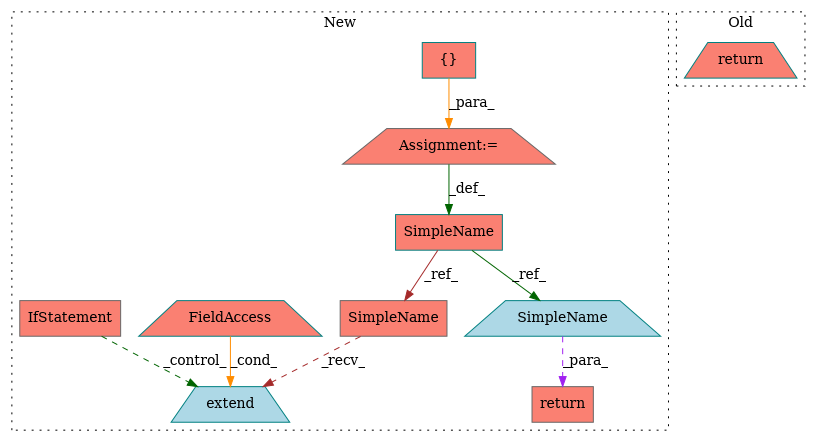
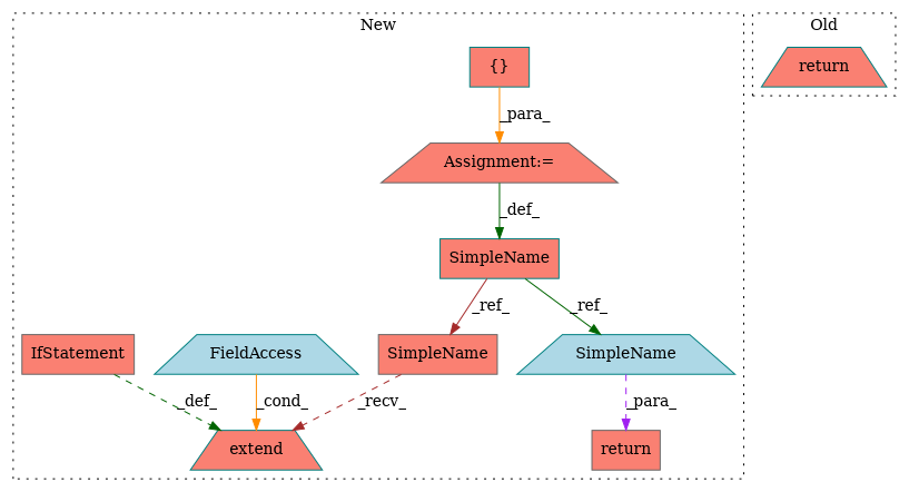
  digraph {
    node [a=42 color=teal fillcolor=salmon l=7 shape=trapezium style=filled]
    edge [color=darkgreen style=solid]
-   n1 [a=32 fillcolor=lightblue l="7,1" label=extend s="3961,4002"]
+   n1 [a=32 l="7,1" label=extend s="3961,4002"]
    n2 [a=7 color=gray40 l=1 label="Assignment:=" s=3862]
    n3 [a=41 color=gray40 label=return s=4015 shape=box]
    n4 [a=4 l=2 label="{}" s=3901 shape=box]
    n5 [label=SimpleName s=3855 shape=box]
    n6 [a=25 color=gray40 l="4,2" label=IfStatement s="3909,3943" shape=box]
-   n7 [a=22 l=30 label=FieldAccess s=3913]
+   n7 [a=22 fillcolor=lightblue l=30 label=FieldAccess s=3913]
    n8 [fillcolor=lightblue label=SimpleName s=4022]
    n9 [color=gray40 label=SimpleName s=3953 shape=box]
    n10 [a=41 label=return s=2481]
    subgraph cluster_1 {
      label=New
      style=dotted
      n1
      n2
      n3
      n4
      n5
      n6
      n7
      n8
      n9
    }
    subgraph cluster_2 {
      label=Old
      style=dotted
      n10
    }
    n2 -> n5 [label=_def_]
    n4 -> n2 [color=darkorange label=_para_]
    n5 -> n8 [label=_ref_]
    n5 -> n9 [color=brown label=_ref_]
-   n6 -> n1 [label=_control_ style=dashed]
+   n6 -> n1 [label=_def_ style=dashed]
    n7 -> n1 [color=darkorange label=_cond_]
    n8 -> n3 [color=purple label=_para_ style=dashed]
    n9 -> n1 [color=brown label=_recv_ style=dashed]
  }
